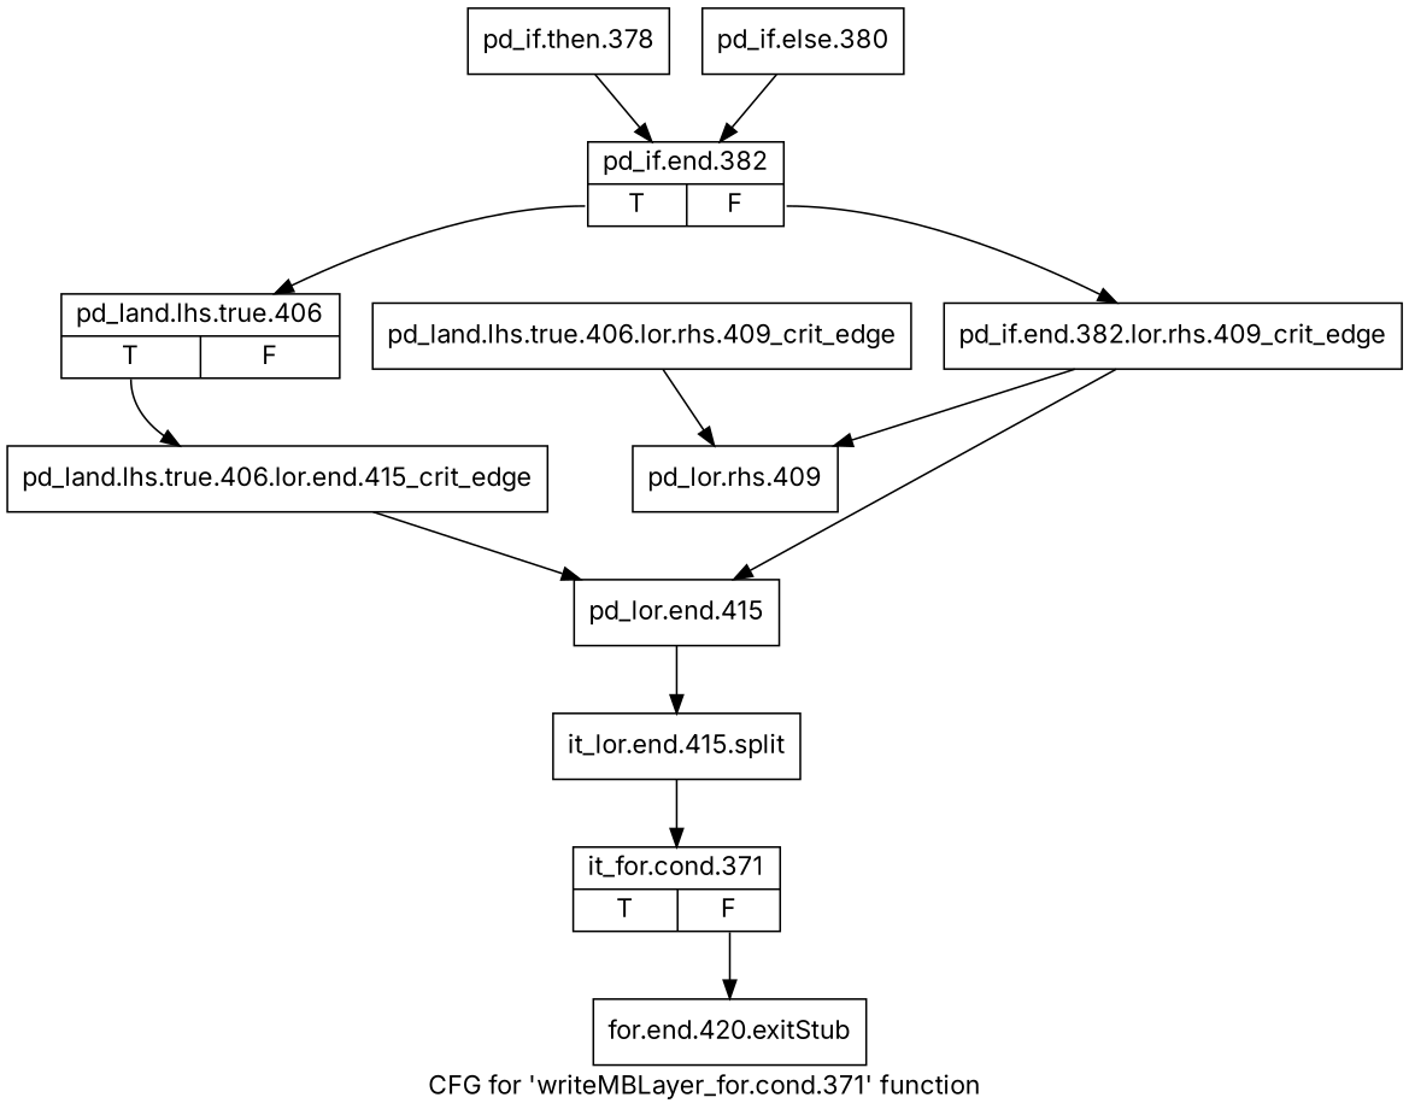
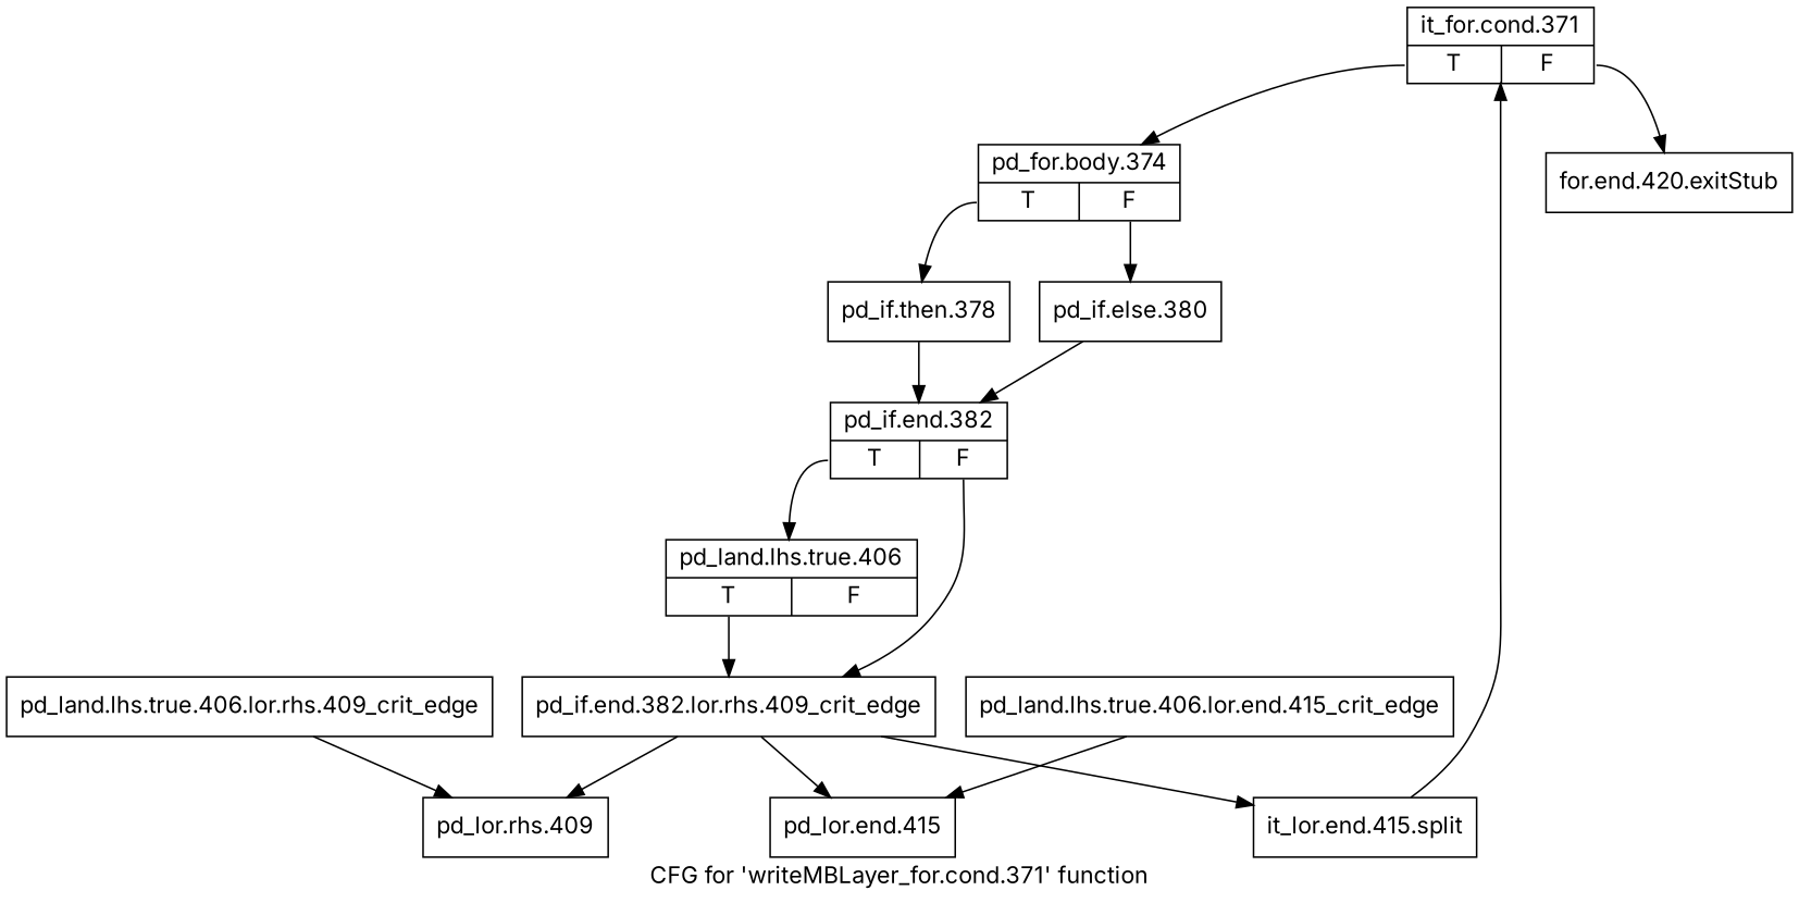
  digraph {
    fontname=Inter
    label="CFG for 'writeMBLayer_for.cond.371' function"
    node [fontname=Inter shape=record]
    edge [fontname=Inter]
    n1 [label="{it_for.cond.371|{<s0>T|<s1>F}}"]
    n2 [label="{for.end.420.exitStub}"]
+   n3 [label="{pd_for.body.374|{<s0>T|<s1>F}}"]
    n4 [label="{pd_if.then.378}"]
    n5 [label="{pd_if.else.380}"]
    n6 [label="{pd_if.end.382|{<s0>T|<s1>F}}"]
    n7 [label="{pd_land.lhs.true.406|{<s0>T|<s1>F}}"]
    n8 [label="{pd_if.end.382.lor.rhs.409_crit_edge}"]
    n9 [label="{pd_land.lhs.true.406.lor.end.415_crit_edge}"]
    n10 [label="{pd_lor.rhs.409}"]
    n11 [label="{pd_lor.end.415}"]
    n12 [label="{pd_land.lhs.true.406.lor.rhs.409_crit_edge}"]
    n13 [label="{it_lor.end.415.split}"]
    n1 -> n2 [tailport=s1]
+   n1 -> n3 [tailport=s0]
+   n3 -> n4 [tailport=s0]
+   n3 -> n5 [tailport=s1]
    n4 -> n6
    n5 -> n6
    n6 -> n7 [tailport=s0]
    n6 -> n8 [tailport=s1]
-   n7 -> n9 [tailport=s0]
+   n7 -> n8 [tailport=s0]
    n8 -> n10
    n8 -> n11
    n9 -> n11
-   n11 -> n13
+   n8 -> n13
    n12 -> n10
    n13 -> n1
  }
